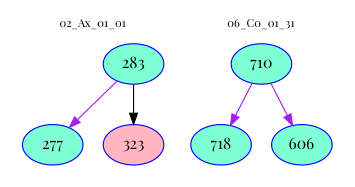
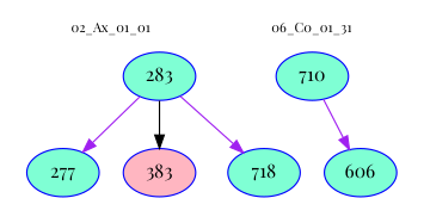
  digraph {
    fontname="Playfair Display"
    node [color=blue fillcolor=aquamarine fontname="Playfair Display" style=filled]
    edge [color=purple fontname="Playfair Display"]
    n1 [label=283]
    n2 [label=277]
-   n3 [fillcolor=lightpink label=323]
+   n3 [fillcolor=lightpink label=383]
    n4 [label=710]
    n5 [label=606]
    n6 [label=718]
    subgraph cluster_1 {
      color=white
      fontsize=10
      label="02_Ax_01_01"
      n1
      n2
      n3
    }
    subgraph cluster_2 {
      color=white
      fontsize=10
      label="06_C0_01_31"
      n4
      n5
      n6
    }
    n1 -> n2
    n1 -> n3 [color=black]
    n4 -> n5
-   n4 -> n6
+   n1 -> n6
  }
